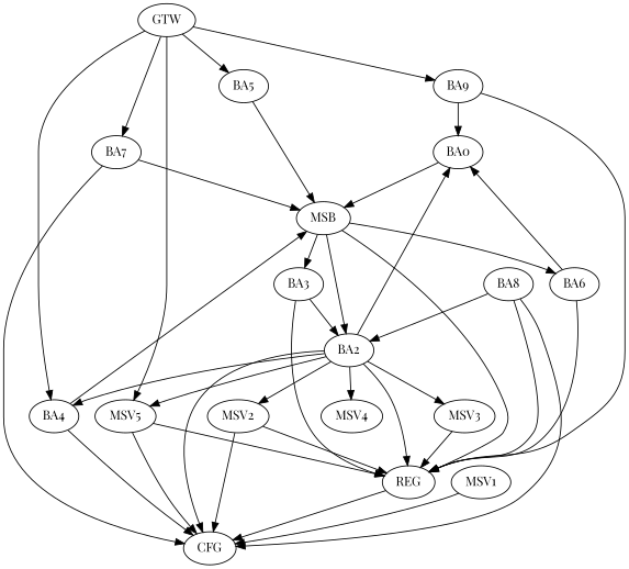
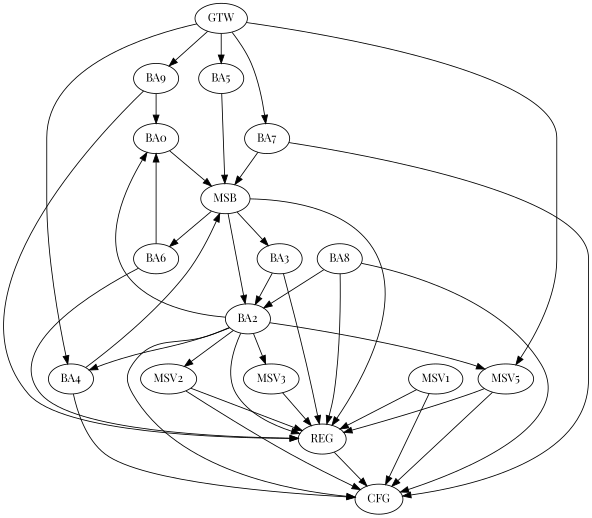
  strict digraph {
    fontname="Playfair Display"
    node [fontname="Playfair Display"]
    edge [fontname="Playfair Display"]
    n1 [label=BA0]
    n2 [label=MSB]
    n3 [label=BA2]
    n4 [label=REG]
    n5 [label=BA3]
    n6 [label=BA6]
    n7 [label=CFG]
    n8 [label=MSV2]
    n9 [label=MSV3]
-   n10 [label=MSV4]
    n11 [label=MSV5]
    n12 [label=BA4]
    n13 [label=MSV1]
    n14 [label=BA5]
    n15 [label=BA7]
    n16 [label=BA8]
    n17 [label=BA9]
    n18 [label=GTW]
    n1 -> n2
    n2 -> n3
    n2 -> n4
    n2 -> n5
    n2 -> n6
    n3 -> n1
    n3 -> n4
    n3 -> n7
    n3 -> n8
    n3 -> n9
-   n3 -> n10
    n3 -> n11
    n3 -> n12
    n4 -> n7
    n5 -> n3
    n5 -> n4
    n6 -> n1
    n6 -> n4
    n8 -> n4
    n8 -> n7
    n9 -> n4
    n11 -> n4
    n11 -> n7
    n12 -> n2
    n12 -> n7
+   n13 -> n4
    n13 -> n7
    n14 -> n2
    n15 -> n2
    n15 -> n7
    n16 -> n3
    n16 -> n4
    n16 -> n7
    n17 -> n1
    n17 -> n4
    n18 -> n11
    n18 -> n12
    n18 -> n14
    n18 -> n15
    n18 -> n17
  }
